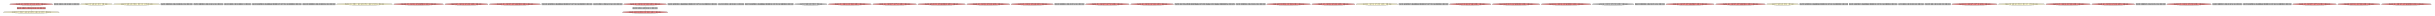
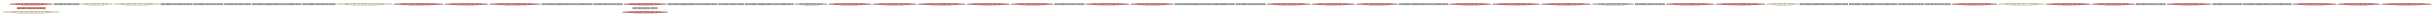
  digraph {
    fontname="Courier Prime"
    node [fillcolor=lightcoral fontname="Courier Prime" fontsize=20 penwidth=3.0 shape=ellipse style=filled]
    edge [color=forestgreen fontcolor=forestgreen fontname="Courier Prime" style=dotted]
    n1 [label="[48/51]  %cmp107 = icmp ult i32 %62, 100, !dbg !1513" shape=rectangle]
    n2 [label="[54/55]  %62 = load i32, i32* %i105, align 4, !dbg !1511"]
    n3 [fillcolor=grey label="[52/53]  %sub119 = sub i32 %sub, 1, !dbg !1533" shape=rectangle]
    n4 [fillcolor=lemonchiffon label="[64/65]  br label %for.inc135, !dbg !1550"]
    n5 [fillcolor=lemonchiffon label="[62/63]  br label %for.cond106, !dbg !1552, !llvm.loop !1553"]
    n6 [fillcolor=grey label="[66/67]  %idxprom130 = zext i32 %sub129 to i64, !dbg !1539" shape=rectangle]
    n7 [fillcolor=lemonchiffon label="[49/50]  br i1 %cmp107, label %for.body108, label %for.end137, !dbg !1514"]
    n8 [fillcolor=grey label="[78/79]  %idxprom113 = zext i32 %65 to i64, !dbg !1524" shape=rectangle]
    n9 [fillcolor=grey label="[80/81]  %sub129 = sub i32 %sub128, 1, !dbg !1543" shape=rectangle]
    n10 [fillcolor=grey label="[84/85]  %arrayidx123 = getelementptr inbounds i32*, i32** %74, i64 %idxprom122, !dbg !1534" shape=rectangle]
    n11 [fillcolor=grey label="[118/119]  %idxprom120 = zext i32 %sub119 to i64, !dbg !1529" shape=rectangle]
    n12 [fillcolor=lemonchiffon label="[72/73]  br i1 %cmp111, label %for.body112, label %for.end134, !dbg !1523"]
    n13 [label="[120/121]  %73 = load i32, i32* %arrayidx121, align 4, !dbg !1529"]
    n14 [label="[86/87]  %67 = load i32, i32* %j109, align 4, !dbg !1527"]
    n15 [label="[112/113]  %71 = load i32*, i32** %arrayidx118, align 8, !dbg !1529"]
    n16 [fillcolor=grey label="[110/111]  %arrayidx118 = getelementptr inbounds i32*, i32** %69, i64 %idxprom117, !dbg !1529" shape=rectangle]
    n17 [fillcolor=grey label="[46/47]  %cmp111 = icmp ult i32 %63, 1500, !dbg !1522" shape=rectangle]
    n18 [fillcolor=grey label="[29/32]  %inc136 = add i32 %84, 1, !dbg !1551" shape=rectangle]
    n19 [fillcolor=grey label="[82/83]  %arrayidx114 = getelementptr inbounds i32*, i32** %64, i64 %idxprom113, !dbg !1524" shape=rectangle]
    n20 [fillcolor=grey label="[114/115]  %inc133 = add i32 %83, 1, !dbg !1546" shape=rectangle]
    n21 [fillcolor=grey label="[56/57]  %arrayidx121 = getelementptr inbounds i32, i32* %71, i64 %idxprom120, !dbg !1529" shape=rectangle]
    n22 [fillcolor=grey label="[76/77]  br label %for.cond110, !dbg !1519"]
    n23 [label="[22/23]  %77 = load i32, i32* %j109, align 4, !dbg !1536"]
    n24 [label="[74/75]  %64 = load i32**, i32*** %c, align 8, !dbg !1524"]
    n25 [label="[18/19]  store i32 %73, i32* %arrayidx125, align 4, !dbg !1537"]
    n26 [label="[60/61]  %65 = load i32, i32* %i105, align 4, !dbg !1526"]
    n27 [label="[16/17]  %78 = load i32, i32* %tmp, align 4, !dbg !1538"]
    n28 [fillcolor=grey label="[20/21]  %idxprom124 = zext i32 %77 to i64, !dbg !1534" shape=rectangle]
    n29 [label="[90/91]  %74 = load i32**, i32*** %c, align 8, !dbg !1534"]
    n30 [label="[14/15]  %80 = load i32, i32* %i105, align 4, !dbg !1540"]
    n31 [label="[28/33]  %84 = load i32, i32* %i105, align 4, !dbg !1551"]
    n32 [fillcolor=grey label="[58/59]  call void @llvm.dbg.declare(metadata i32* %j109, metadata !1672, metadata !DIExpression()), !dbg !1675" shape=rectangle]
    n33 [fillcolor=grey label="[12/13]  %idxprom126 = zext i32 %80 to i64, !dbg !1539" shape=rectangle]
    n34 [label="[0/1]  store i32 %inc133, i32* %j109, align 4, !dbg !1546"]
    n35 [label="[26/27]  %75 = load i32, i32* %i105, align 4, !dbg !1535"]
-   n36 [fillcolor=lemonchiffon label="[2/3]  %83 = load i32, i32* %j109, align 4, !dbg !1546"]
+   n36 [label="[2/3]  %83 = load i32, i32* %j109, align 4, !dbg !1546"]
    n37 [fillcolor=grey label="[10/11]  %arrayidx127 = getelementptr inbounds i32*, i32** %79, i64 %idxprom126, !dbg !1539" shape=rectangle]
    n38 [label="[70/71]  store i32 %68, i32* %tmp, align 4, !dbg !1528"]
    n39 [label="[44/45]  store i32 %78, i32* %arrayidx131, align 4, !dbg !1544"]
    n40 [label="[100/101]  %68 = load i32, i32* %arrayidx116, align 4, !dbg !1524"]
    n41 [fillcolor=grey label="[6/7]  %82 = load i32, i32* %j109, align 4, !dbg !1541"]
    n42 [fillcolor=grey label="[68/69]  %idxprom122 = zext i32 %75 to i64, !dbg !1534" shape=rectangle]
    n43 [label="[8/9]  %81 = load i32*, i32** %arrayidx127, align 8, !dbg !1539"]
    n44 [label="[94/95]  %66 = load i32*, i32** %arrayidx114, align 8, !dbg !1524"]
    n45 [fillcolor=lemonchiffon label="[42/43]  br label %for.inc132, !dbg !1545"]
    n46 [fillcolor=grey label="[36/37]  %arrayidx131 = getelementptr inbounds i32, i32* %81, i64 %idxprom130, !dbg !1539" shape=rectangle]
    n47 [fillcolor=grey label="[34/35]  %arrayidx125 = getelementptr inbounds i32, i32* %76, i64 %idxprom124, !dbg !1534" shape=rectangle]
    n48 [fillcolor=grey label="[4/5]  %sub128 = sub i32 3000, %82, !dbg !1542" shape=rectangle]
    n49 [fillcolor=grey label="[116/117]  %sub = sub i32 3000, %72, !dbg !1532" shape=rectangle]
    n50 [label="[104/105]  %69 = load i32**, i32*** %c, align 8, !dbg !1529"]
    n51 [fillcolor=lemonchiffon label="[40/41]  br label %for.cond110, !dbg !1547, !llvm.loop !1548"]
    n52 [label="[106/107]  %70 = load i32, i32* %i105, align 4, !dbg !1530"]
    n53 [label="[38/39]  %63 = load i32, i32* %j109, align 4, !dbg !1520"]
    n54 [fillcolor=grey label="[98/99]  %idxprom117 = zext i32 %70 to i64, !dbg !1529" shape=rectangle]
    n55 [label="[108/109]  %72 = load i32, i32* %j109, align 4, !dbg !1531"]
    n56 [fillcolor=grey label="[88/89]  %idxprom115 = zext i32 %67 to i64, !dbg !1524" shape=rectangle]
    n57 [fillcolor=grey label="[96/97]  %arrayidx116 = getelementptr inbounds i32, i32* %66, i64 %idxprom115, !dbg !1524" shape=rectangle]
    n58 [label="[92/93]  %79 = load i32**, i32*** %c, align 8, !dbg !1539"]
    n59 [label="[102/103]  store i32 0, i32* %j109, align 4, !dbg !1518"]
    n60 [label="[24/25]  %76 = load i32*, i32** %arrayidx123, align 8, !dbg !1534"]
    n61 [label="[30/31]  store i32 %inc136, i32* %i105, align 4, !dbg !1551"]
    subgraph cluster_1 {
      n1
    }
    subgraph cluster_2 {
      n2
    }
    subgraph cluster_3 {
      n3
    }
    subgraph cluster_4 {
      n4
    }
    subgraph cluster_5 {
      n5
    }
    subgraph cluster_6 {
      n6
    }
    subgraph cluster_7 {
      n7
    }
    subgraph cluster_8 {
      n8
    }
    subgraph cluster_9 {
      n9
    }
    subgraph cluster_10 {
      n10
    }
    subgraph cluster_11 {
      n11
    }
    subgraph cluster_12 {
      n12
    }
    subgraph cluster_13 {
      n13
    }
    subgraph cluster_14 {
      n14
    }
    subgraph cluster_15 {
      n15
    }
    subgraph cluster_16 {
      n16
    }
    subgraph cluster_17 {
      n17
    }
    subgraph cluster_18 {
      n18
    }
    subgraph cluster_19 {
      n19
    }
    subgraph cluster_20 {
      n20
    }
    subgraph cluster_21 {
      n21
    }
    subgraph cluster_22 {
      n22
    }
    subgraph cluster_23 {
      n23
    }
    subgraph cluster_24 {
      n24
    }
    subgraph cluster_25 {
      n25
    }
    subgraph cluster_26 {
      n26
    }
    subgraph cluster_27 {
      n27
    }
    subgraph cluster_28 {
      n28
    }
    subgraph cluster_29 {
      n29
    }
    subgraph cluster_30 {
      n30
    }
    subgraph cluster_31 {
      n31
    }
    subgraph cluster_32 {
      n32
    }
    subgraph cluster_33 {
      n33
    }
    subgraph cluster_34 {
      n34
    }
    subgraph cluster_35 {
      n35
    }
    subgraph cluster_36 {
      n36
    }
    subgraph cluster_37 {
      n37
    }
    subgraph cluster_38 {
      n38
    }
    subgraph cluster_39 {
      n39
    }
    subgraph cluster_40 {
      n40
    }
    subgraph cluster_41 {
      n41
    }
    subgraph cluster_42 {
      n42
    }
    subgraph cluster_43 {
      n43
    }
    subgraph cluster_44 {
      n44
    }
    subgraph cluster_45 {
      n45
    }
    subgraph cluster_46 {
      n46
    }
    subgraph cluster_47 {
      n47
    }
    subgraph cluster_48 {
      n48
    }
    subgraph cluster_49 {
      n49
    }
    subgraph cluster_50 {
      n50
    }
    subgraph cluster_51 {
      n51
    }
    subgraph cluster_52 {
      n52
    }
    subgraph cluster_53 {
      n53
    }
    subgraph cluster_54 {
      n54
    }
    subgraph cluster_55 {
      n55
    }
    subgraph cluster_56 {
      n56
    }
    subgraph cluster_57 {
      n57
    }
    subgraph cluster_58 {
      n58
    }
    subgraph cluster_59 {
      n59
    }
    subgraph cluster_60 {
      n60
    }
    subgraph cluster_61 {
      n61
    }
    n1 -> n7 [label=T]
    n2 -> n1 [label=T]
    n18 -> n61 [label=T]
    n31 -> n18 [label=T]
  }
